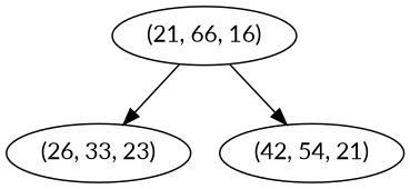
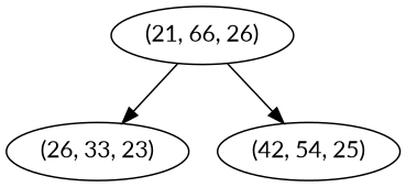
  digraph {
    fontname=Lato
    node [fontname=Lato]
    edge [fontname=Lato]
    n1 [label="(26, 33, 23)"]
-   "(21, 66, 16)"
-   "(42, 54, 21)"
+   "(21, 66, 16)" [label="(21, 66, 26)"]
+   "(42, 54, 21)" [label="(42, 54, 25)"]
    "(21, 66, 16)" -> n1
    "(21, 66, 16)" -> "(42, 54, 21)"
  }
